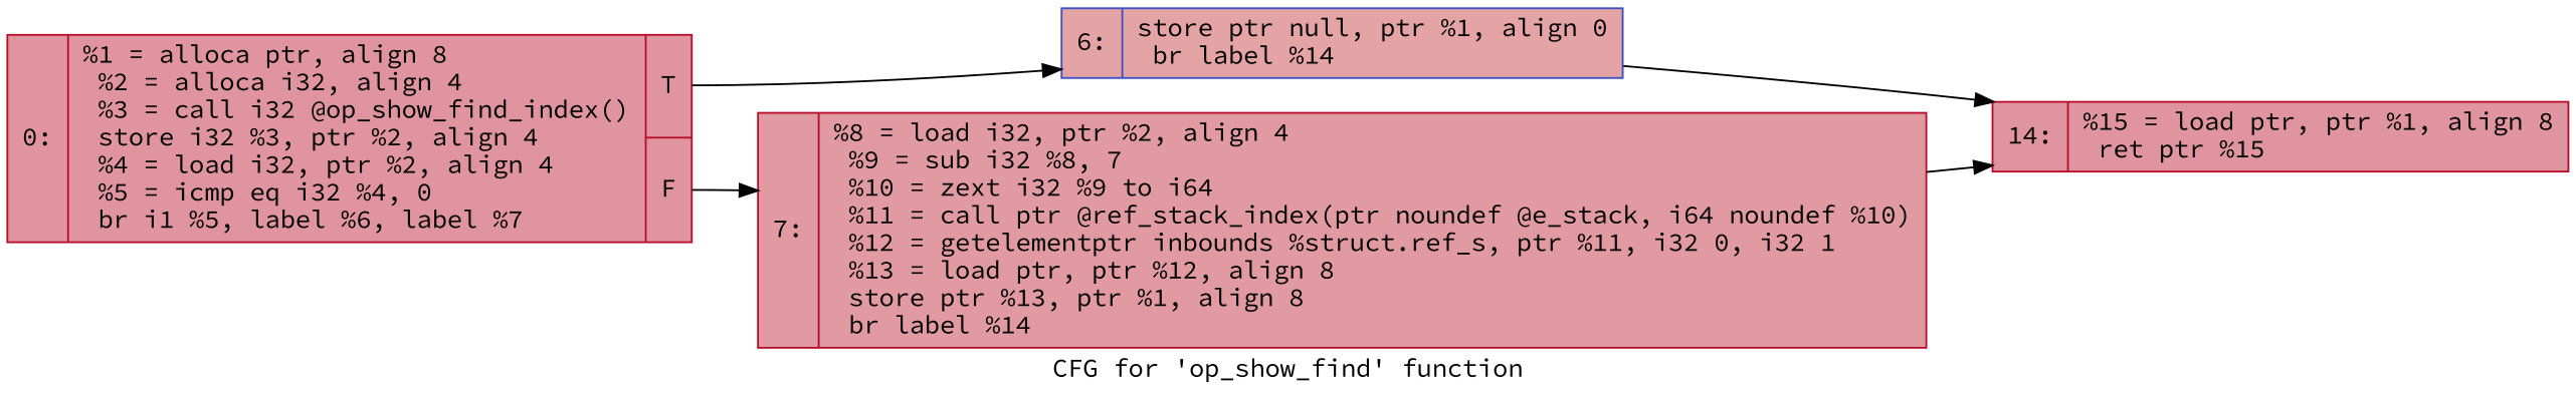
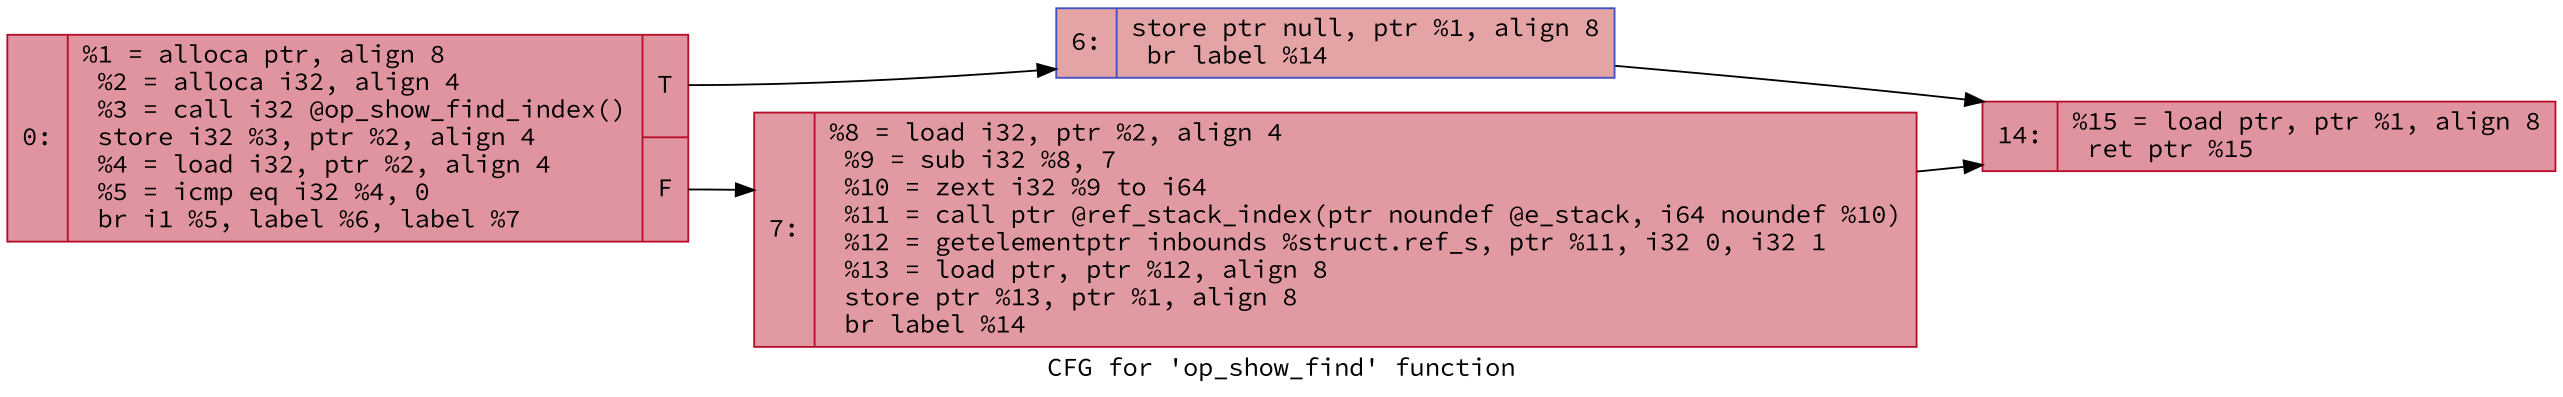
  digraph {
    label="CFG for 'op_show_find' function"
    rankdir=LR
    fontname="Source Code Pro"
    node [color="#b70d28ff" fillcolor="#b70d2870" fontname="Source Code Pro" shape=record style=filled]
    edge [fontname="Source Code Pro"]
    n1 [label="{0:\l|  %1 = alloca ptr, align 8\l  %2 = alloca i32, align 4\l  %3 = call i32 @op_show_find_index()\l  store i32 %3, ptr %2, align 4\l  %4 = load i32, ptr %2, align 4\l  %5 = icmp eq i32 %4, 0\l  br i1 %5, label %6, label %7\l|{<s0>T|<s1>F}}"]
-   n2 [color="#3d50c3ff" fillcolor="#c32e3170" label="{6:\l|  store ptr null, ptr %1, align 0\l  br label %14\l}"]
+   n2 [color="#3d50c3ff" fillcolor="#c32e3170" label="{6:\l|  store ptr null, ptr %1, align 8\l  br label %14\l}"]
    n3 [fillcolor="#bb1b2c70" label="{7:\l|  %8 = load i32, ptr %2, align 4\l  %9 = sub i32 %8, 7\l  %10 = zext i32 %9 to i64\l  %11 = call ptr @ref_stack_index(ptr noundef @e_stack, i64 noundef %10)\l  %12 = getelementptr inbounds %struct.ref_s, ptr %11, i32 0, i32 1\l  %13 = load ptr, ptr %12, align 8\l  store ptr %13, ptr %1, align 8\l  br label %14\l}"]
    n4 [label="{14:\l|  %15 = load ptr, ptr %1, align 8\l  ret ptr %15\l}"]
    n1 -> n2 [tailport=s0]
    n1 -> n3 [tailport=s1]
    n2 -> n4
    n3 -> n4
  }
